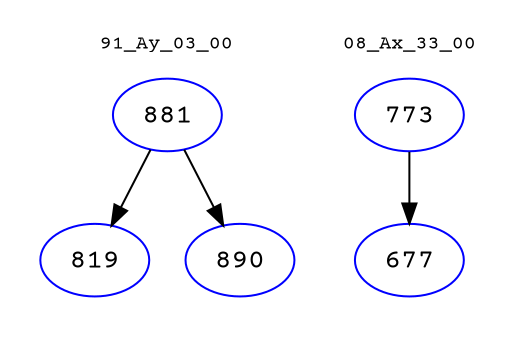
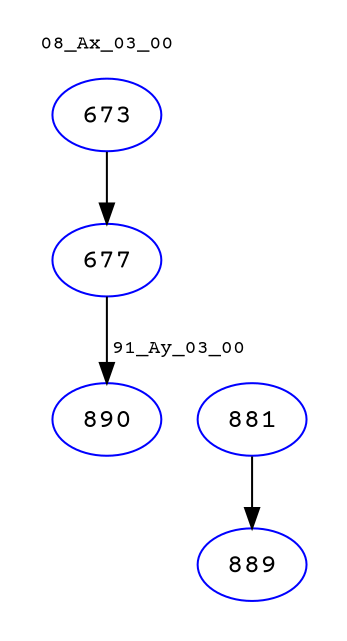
  digraph {
    fontname="Courier Prime"
    node [color=blue fontname="Courier Prime"]
    edge [color=black fontname="Courier Prime"]
    n1 [label=881]
-   n2 [label=819]
+   n2 [label=889]
    n3 [label=890]
-   n4 [label=773]
+   n4 [label=673]
    n5 [label=677]
    subgraph cluster_1 {
      color=white
      fontsize=10
      label="91_Ay_03_00"
      n1
      n2
      n3
    }
    subgraph cluster_2 {
      color=white
      fontsize=10
-     label="08_Ax_33_00"
+     label="08_Ax_03_00"
      n4
      n5
    }
    n1 -> n2
-   n1 -> n3
+   n5 -> n3
    n4 -> n5
  }
